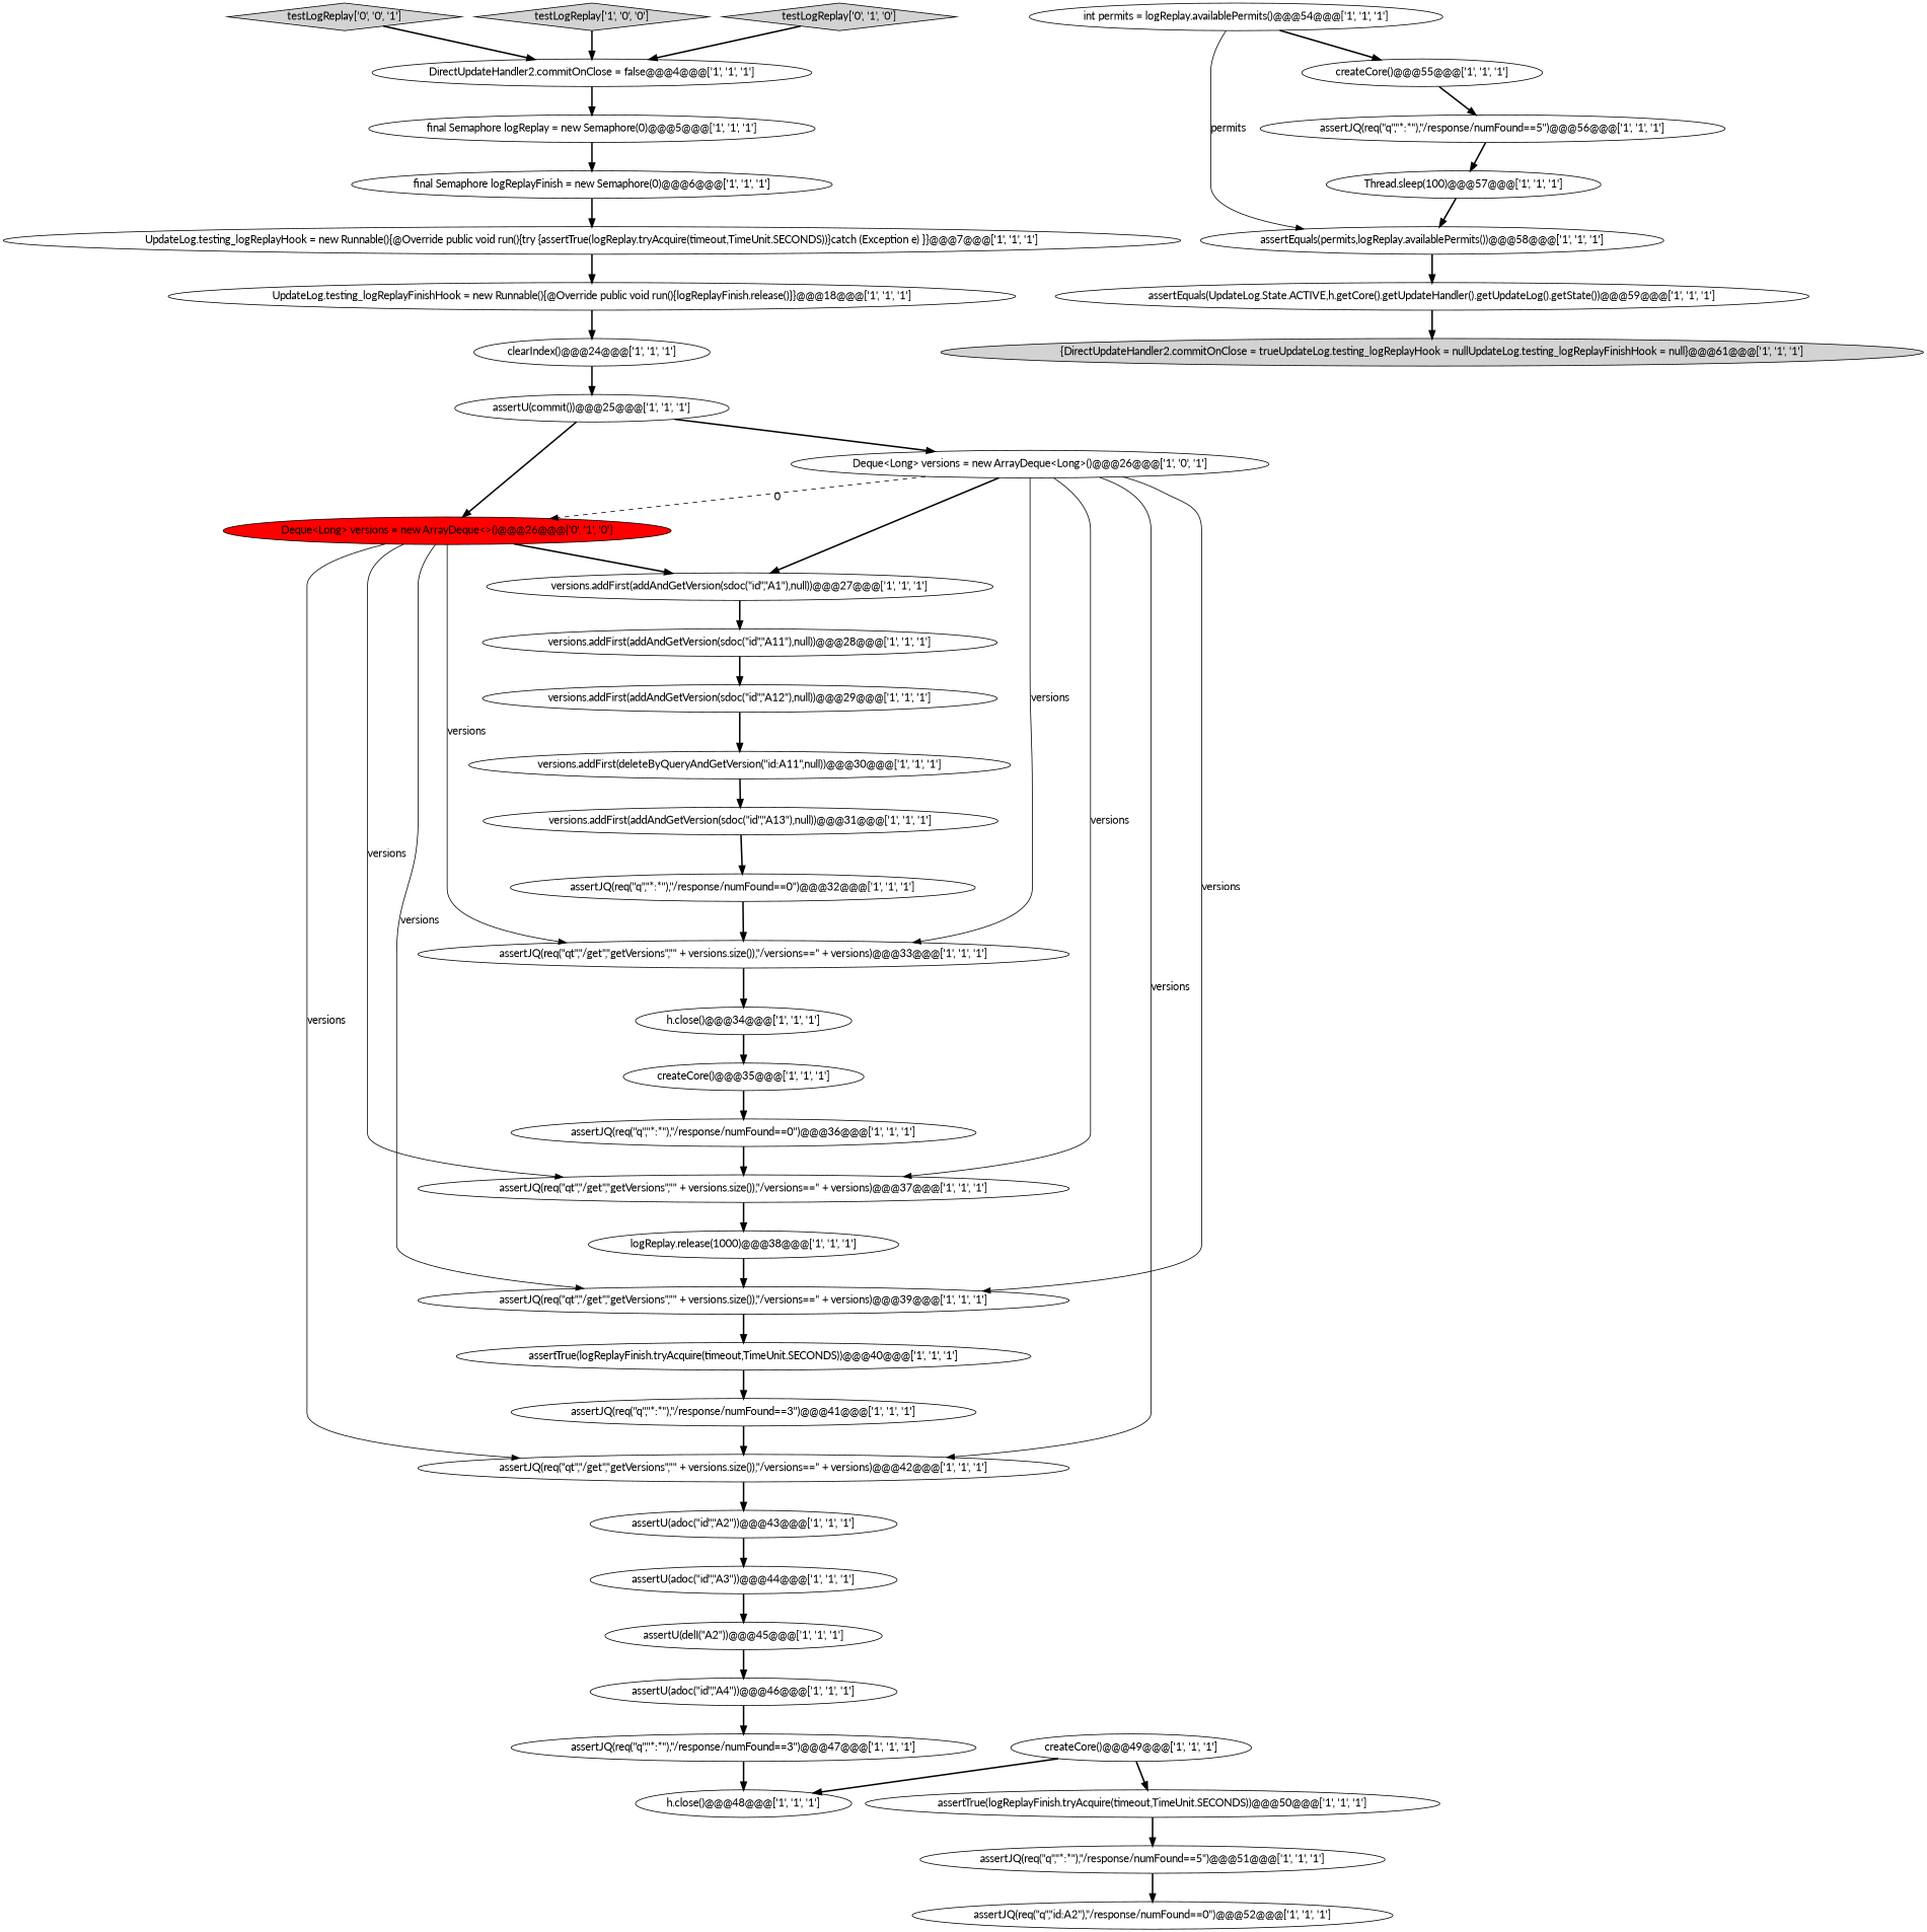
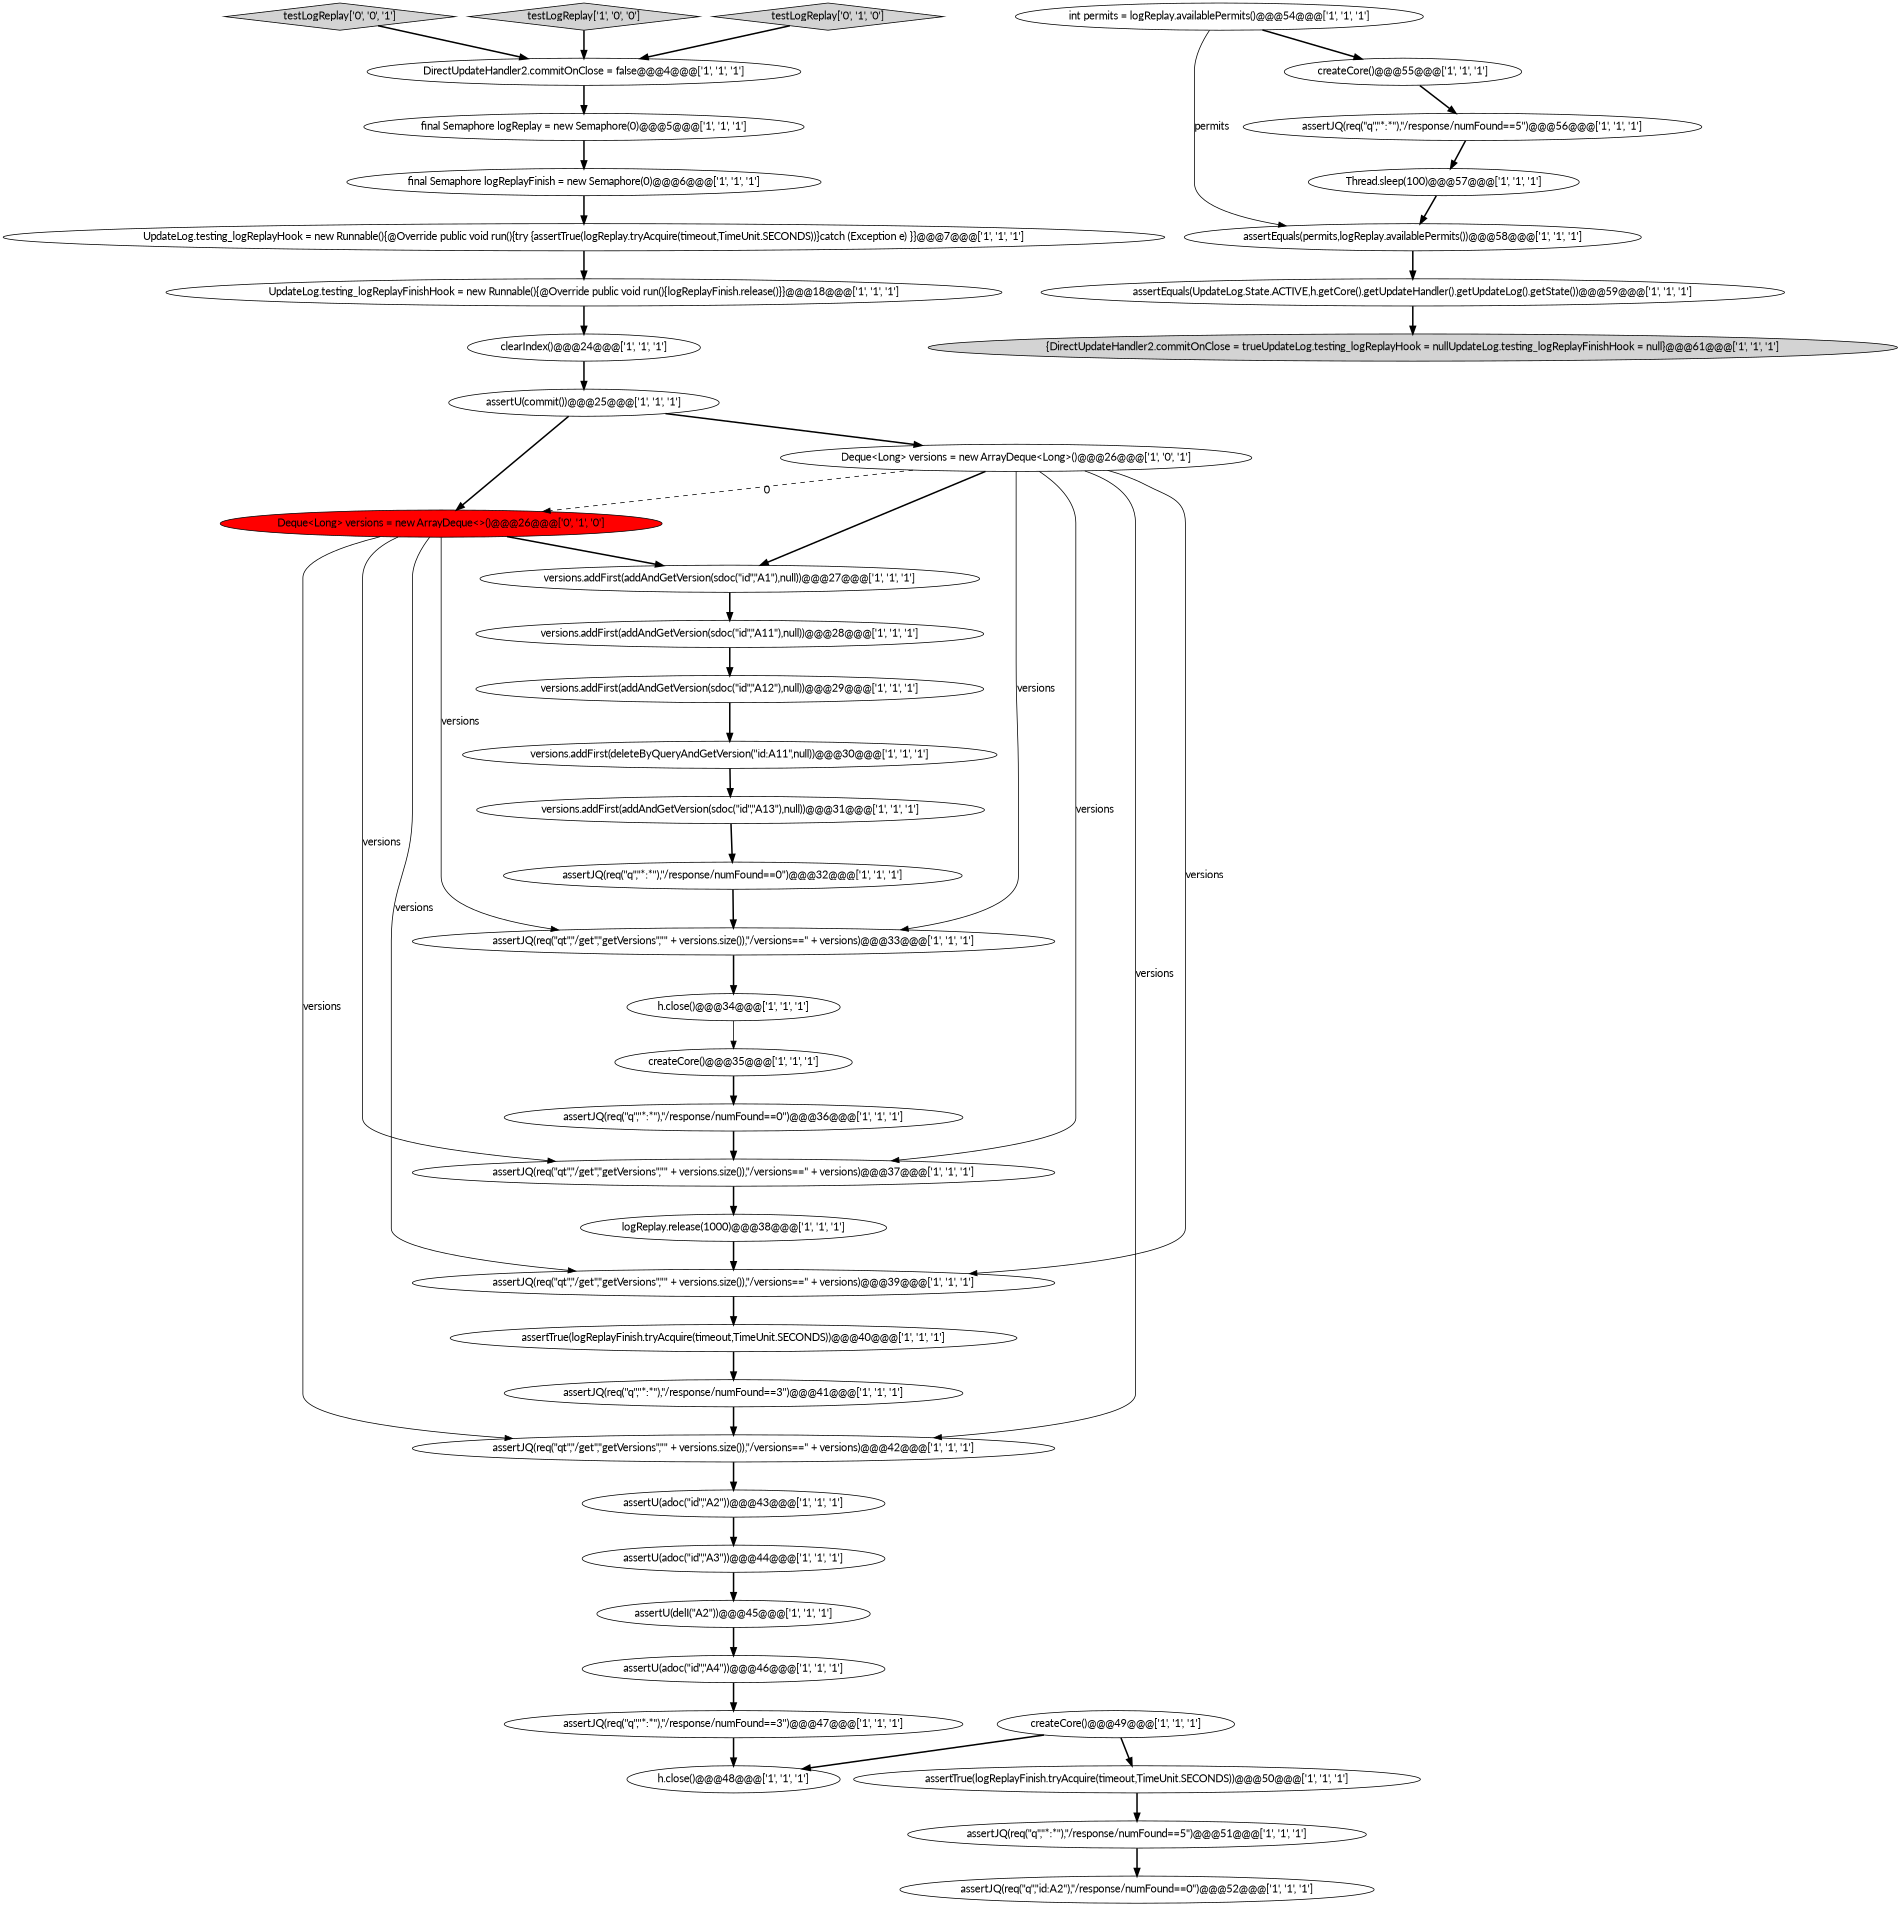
  digraph {
    fontname=Lato
    node [fillcolor=white fontname=Lato shape=ellipse style=filled]
    edge [fontname=Lato style=bold]
    n1 [label="clearIndex()@@@24@@@['1', '1', '1']"]
    n2 [label="assertU(commit())@@@25@@@['1', '1', '1']"]
    n3 [fillcolor=red label="Deque<Long> versions = new ArrayDeque<>()@@@26@@@['0', '1', '0']"]
    n4 [label="Deque<Long> versions = new ArrayDeque<Long>()@@@26@@@['1', '0', '1']"]
    n5 [label="int permits = logReplay.availablePermits()@@@54@@@['1', '1', '1']"]
    n6 [label="assertEquals(permits,logReplay.availablePermits())@@@58@@@['1', '1', '1']"]
    n7 [label="createCore()@@@55@@@['1', '1', '1']"]
    n8 [label="Thread.sleep(100)@@@57@@@['1', '1', '1']"]
    n9 [label="assertEquals(UpdateLog.State.ACTIVE,h.getCore().getUpdateHandler().getUpdateLog().getState())@@@59@@@['1', '1', '1']"]
    n10 [label="createCore()@@@35@@@['1', '1', '1']"]
    n11 [label="assertJQ(req(\"q\",\"*:*\"),\"/response/numFound==0\")@@@36@@@['1', '1', '1']"]
    n12 [label="assertJQ(req(\"qt\",\"/get\",\"getVersions\",\"\" + versions.size()),\"/versions==\" + versions)@@@37@@@['1', '1', '1']"]
    n13 [fillcolor=lightgray label="{DirectUpdateHandler2.commitOnClose = trueUpdateLog.testing_logReplayHook = nullUpdateLog.testing_logReplayFinishHook = null}@@@61@@@['1', '1', '1']"]
    n14 [label="versions.addFirst(addAndGetVersion(sdoc(\"id\",\"A13\"),null))@@@31@@@['1', '1', '1']"]
    n15 [label="assertJQ(req(\"q\",\"*:*\"),\"/response/numFound==0\")@@@32@@@['1', '1', '1']"]
    n16 [label="assertJQ(req(\"qt\",\"/get\",\"getVersions\",\"\" + versions.size()),\"/versions==\" + versions)@@@33@@@['1', '1', '1']"]
    n17 [label="assertTrue(logReplayFinish.tryAcquire(timeout,TimeUnit.SECONDS))@@@40@@@['1', '1', '1']"]
    n18 [label="assertJQ(req(\"q\",\"*:*\"),\"/response/numFound==3\")@@@41@@@['1', '1', '1']"]
    n19 [label="assertJQ(req(\"qt\",\"/get\",\"getVersions\",\"\" + versions.size()),\"/versions==\" + versions)@@@42@@@['1', '1', '1']"]
    n20 [label="h.close()@@@34@@@['1', '1', '1']"]
    n21 [label="h.close()@@@48@@@['1', '1', '1']"]
    n22 [label="createCore()@@@49@@@['1', '1', '1']"]
    n23 [label="assertTrue(logReplayFinish.tryAcquire(timeout,TimeUnit.SECONDS))@@@50@@@['1', '1', '1']"]
    n24 [label="assertJQ(req(\"q\",\"*:*\"),\"/response/numFound==5\")@@@56@@@['1', '1', '1']"]
    n25 [fillcolor=lightgray label="testLogReplay['0', '0', '1']" shape=diamond]
    n26 [label="DirectUpdateHandler2.commitOnClose = false@@@4@@@['1', '1', '1']"]
    n27 [label="final Semaphore logReplay = new Semaphore(0)@@@5@@@['1', '1', '1']"]
    n28 [label="UpdateLog.testing_logReplayHook = new Runnable(){@Override public void run(){try {assertTrue(logReplay.tryAcquire(timeout,TimeUnit.SECONDS))}catch (Exception e) }}@@@7@@@['1', '1', '1']"]
    n29 [label="UpdateLog.testing_logReplayFinishHook = new Runnable(){@Override public void run(){logReplayFinish.release()}}@@@18@@@['1', '1', '1']"]
    n30 [label="final Semaphore logReplayFinish = new Semaphore(0)@@@6@@@['1', '1', '1']"]
    n31 [label="assertJQ(req(\"qt\",\"/get\",\"getVersions\",\"\" + versions.size()),\"/versions==\" + versions)@@@39@@@['1', '1', '1']"]
    n32 [label="versions.addFirst(addAndGetVersion(sdoc(\"id\",\"A1\"),null))@@@27@@@['1', '1', '1']"]
    n33 [label="logReplay.release(1000)@@@38@@@['1', '1', '1']"]
    n34 [label="assertU(adoc(\"id\",\"A2\"))@@@43@@@['1', '1', '1']"]
    n35 [label="assertU(adoc(\"id\",\"A3\"))@@@44@@@['1', '1', '1']"]
    n36 [label="assertU(adoc(\"id\",\"A4\"))@@@46@@@['1', '1', '1']"]
    n37 [label="assertJQ(req(\"q\",\"*:*\"),\"/response/numFound==3\")@@@47@@@['1', '1', '1']"]
    n38 [label="assertJQ(req(\"q\",\"id:A2\"),\"/response/numFound==0\")@@@52@@@['1', '1', '1']"]
    n39 [label="versions.addFirst(addAndGetVersion(sdoc(\"id\",\"A11\"),null))@@@28@@@['1', '1', '1']"]
    n40 [label="assertJQ(req(\"q\",\"*:*\"),\"/response/numFound==5\")@@@51@@@['1', '1', '1']"]
    n41 [label="assertU(delI(\"A2\"))@@@45@@@['1', '1', '1']"]
    n42 [label="versions.addFirst(addAndGetVersion(sdoc(\"id\",\"A12\"),null))@@@29@@@['1', '1', '1']"]
    n43 [label="versions.addFirst(deleteByQueryAndGetVersion(\"id:A11\",null))@@@30@@@['1', '1', '1']"]
    n44 [fillcolor=lightgray label="testLogReplay['1', '0', '0']" shape=diamond]
    n45 [fillcolor=lightgray label="testLogReplay['0', '1', '0']" shape=diamond]
    n1 -> n2
    n2 -> n3
    n2 -> n4
    n3 -> n12 [label=versions style=solid]
    n3 -> n16 [label=versions style=solid]
    n3 -> n19 [label=versions style=solid]
    n3 -> n31 [label=versions style=solid]
    n3 -> n32
    n4 -> n3 [label=0 style=dashed]
    n4 -> n12 [label=versions style=solid]
    n4 -> n16 [label=versions style=solid]
    n4 -> n19 [label=versions style=solid]
    n4 -> n31 [label=versions style=solid]
    n4 -> n32
    n5 -> n6 [label=permits style=solid]
    n5 -> n7
    n6 -> n9
    n7 -> n24
    n8 -> n6
    n9 -> n13
    n10 -> n11
    n11 -> n12
    n12 -> n33
    n14 -> n15
    n15 -> n16
    n16 -> n20
    n17 -> n18
    n18 -> n19
    n19 -> n34
-   n20 -> n10
+   n20 -> n10 [style=solid]
    n22 -> n21
    n22 -> n23
    n23 -> n40
    n24 -> n8
    n25 -> n26
    n26 -> n27
    n27 -> n30
    n28 -> n29
    n29 -> n1
    n30 -> n28
    n31 -> n17
    n32 -> n39
    n33 -> n31
    n34 -> n35
    n35 -> n41
    n36 -> n37
    n37 -> n21
    n39 -> n42
    n40 -> n38
    n41 -> n36
    n42 -> n43
    n43 -> n14
    n44 -> n26
    n45 -> n26
  }
